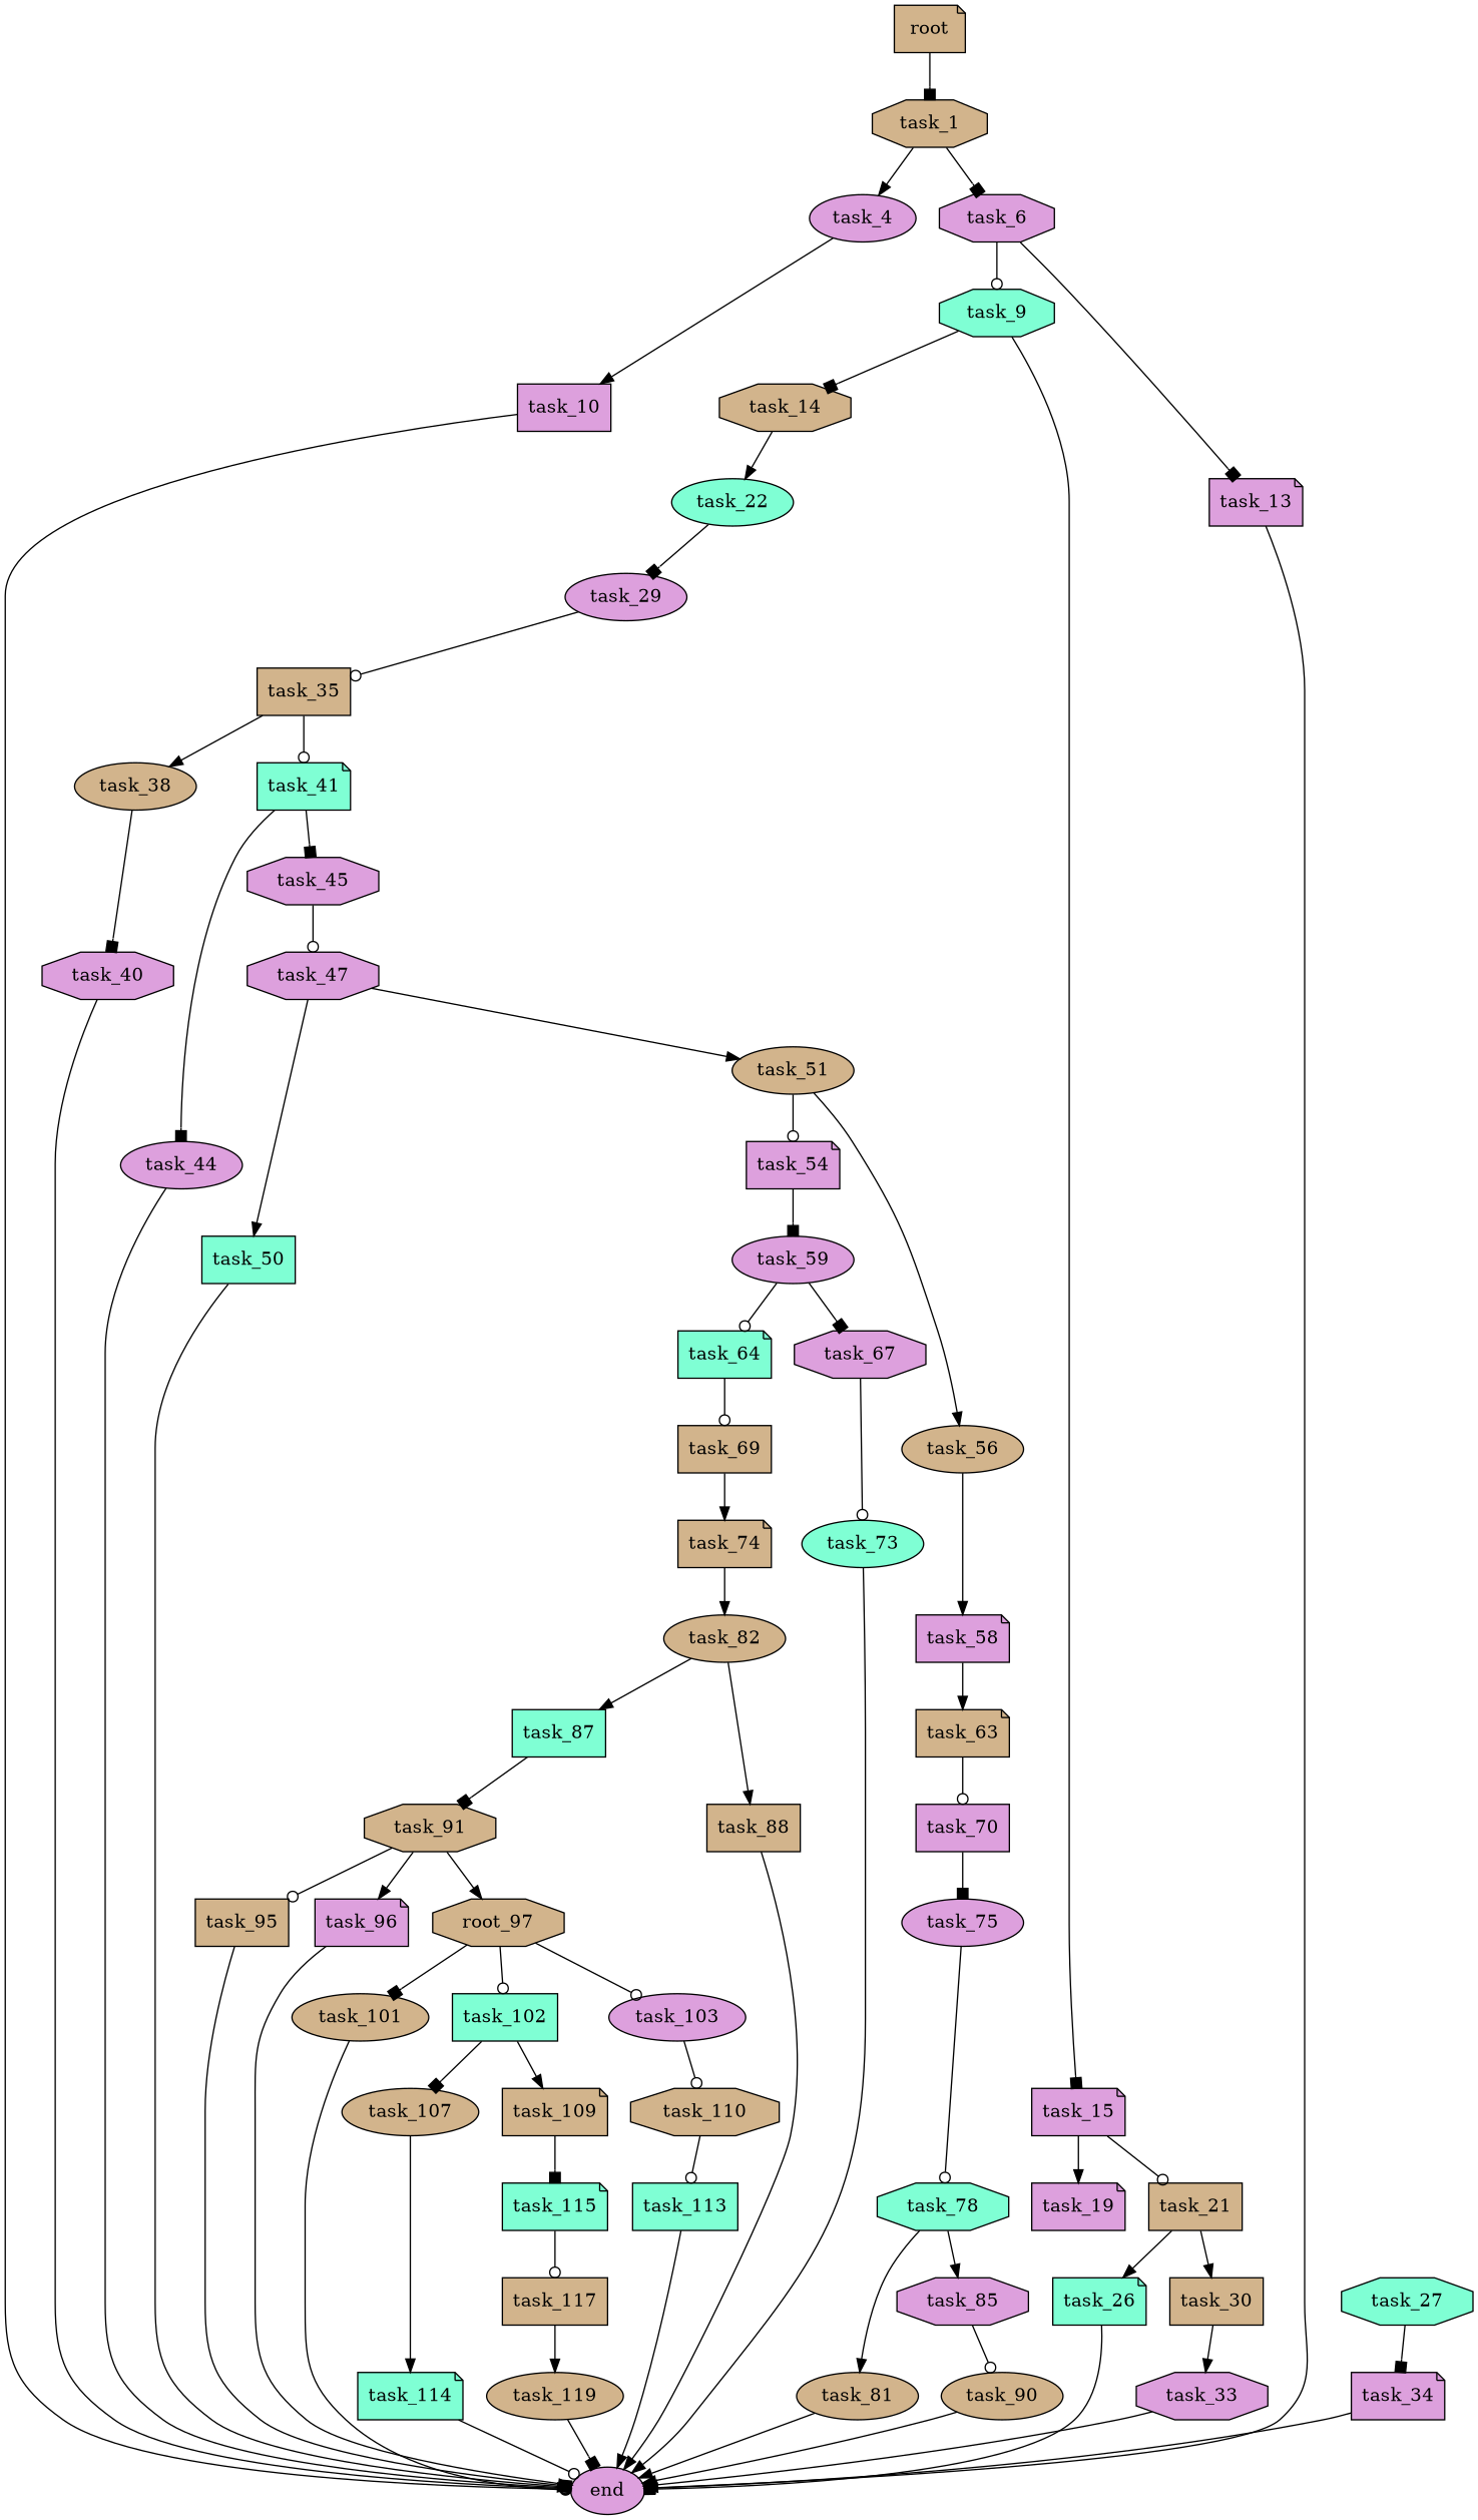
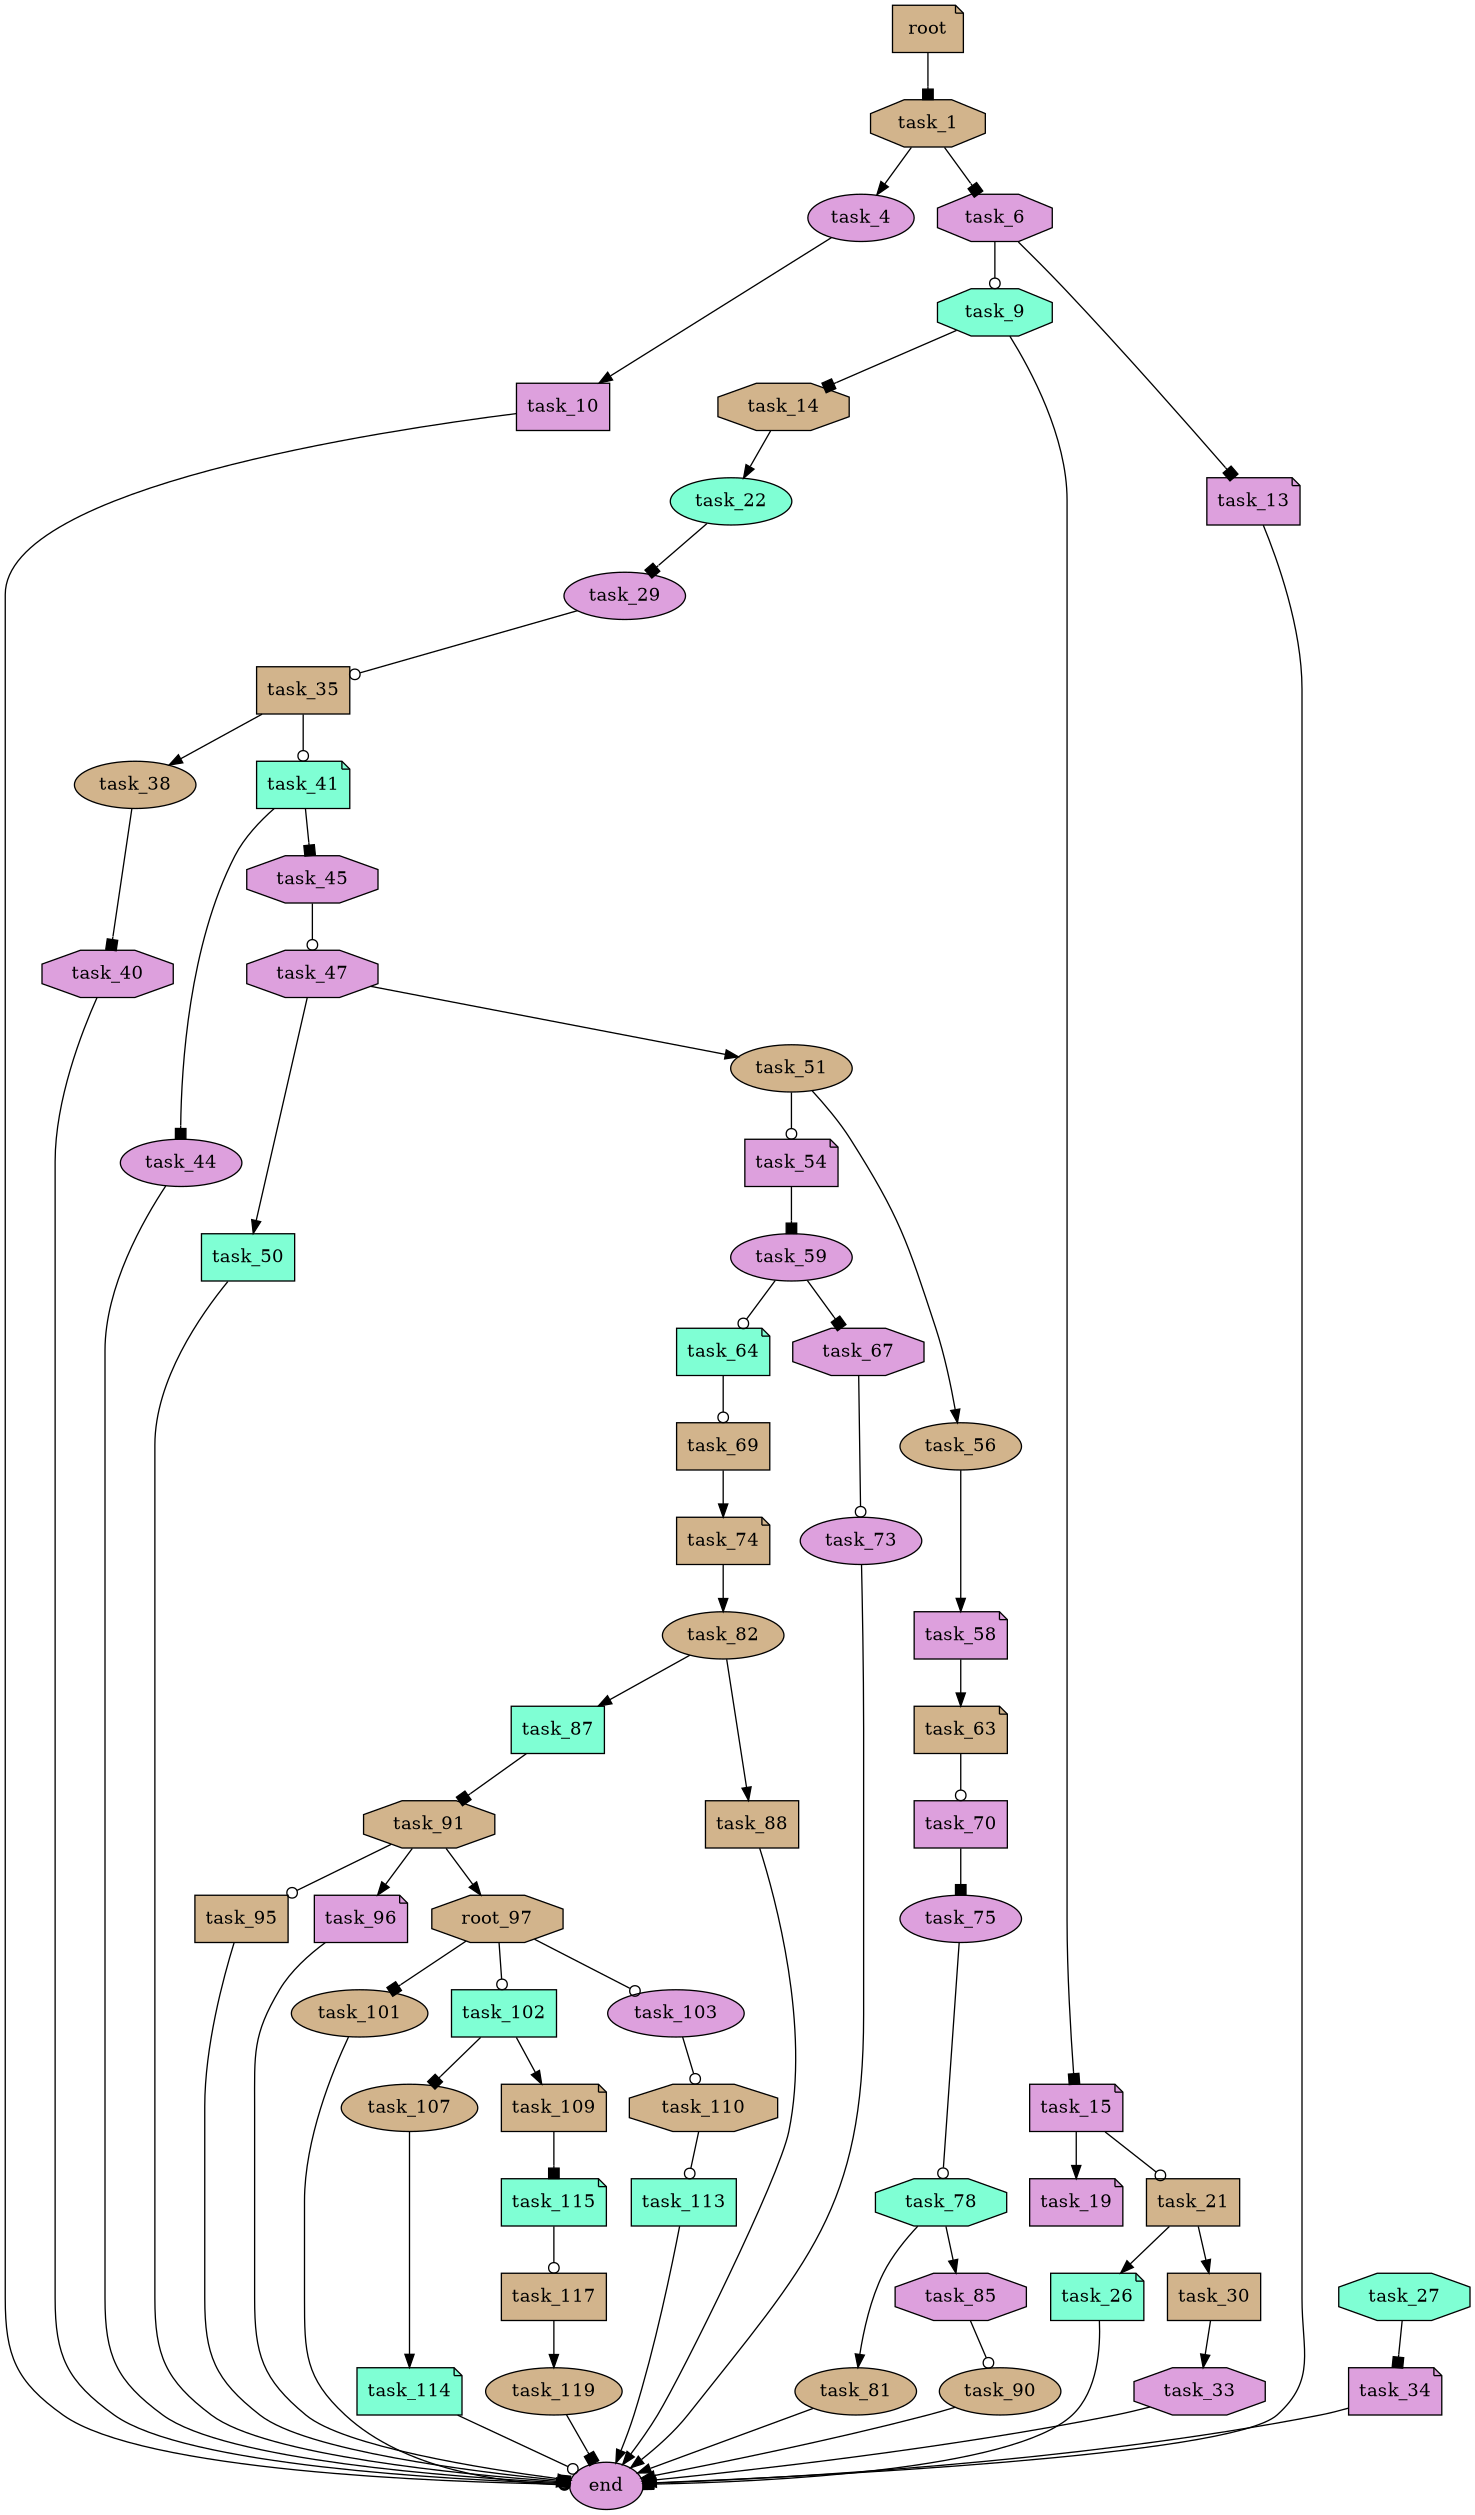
  digraph {
    node [fillcolor=tan shape=ellipse style=filled]
    edge [arrowhead=normal]
    root [shape=note]
    task_1 [shape=octagon]
    task_4 [fillcolor=plum]
    task_6 [fillcolor=plum shape=octagon]
    task_10 [fillcolor=plum shape=box]
    task_9 [fillcolor=aquamarine shape=octagon]
    task_13 [fillcolor=plum shape=note]
    end [fillcolor=plum]
    task_14 [shape=octagon]
    task_15 [fillcolor=plum shape=note]
    task_22 [fillcolor=aquamarine]
    task_19 [fillcolor=plum shape=note]
    task_21 [shape=box]
    task_29 [fillcolor=plum]
    task_26 [fillcolor=aquamarine shape=note]
    task_30 [shape=box]
    task_27 [fillcolor=aquamarine shape=octagon]
    task_34 [fillcolor=plum shape=note]
    task_33 [fillcolor=plum shape=octagon]
    task_35 [shape=box]
    task_38
    task_41 [fillcolor=aquamarine shape=note]
    task_40 [fillcolor=plum shape=octagon]
    task_44 [fillcolor=plum]
    task_45 [fillcolor=plum shape=octagon]
    task_47 [fillcolor=plum shape=octagon]
    task_50 [fillcolor=aquamarine shape=box]
    task_51
    task_54 [fillcolor=plum shape=note]
    task_56
    task_59 [fillcolor=plum]
    task_58 [fillcolor=plum shape=note]
    task_64 [fillcolor=aquamarine shape=note]
    task_67 [fillcolor=plum shape=octagon]
    task_63 [shape=note]
    task_70 [fillcolor=plum shape=box]
    task_69 [shape=box]
-   task_73 [fillcolor=aquamarine]
+   task_73 [fillcolor=plum]
    task_75 [fillcolor=plum]
    task_74 [shape=note]
    task_82
    task_78 [fillcolor=aquamarine shape=octagon]
    task_87 [fillcolor=aquamarine shape=box]
    task_88 [shape=box]
    task_81
    task_85 [fillcolor=plum shape=octagon]
    task_90
    task_91 [shape=octagon]
    task_95 [shape=box]
    task_96 [fillcolor=plum shape=note]
    n51 [label=root_97 shape=octagon]
    task_101
    task_102 [fillcolor=aquamarine shape=box]
    task_103 [fillcolor=plum]
    task_107
    task_109 [shape=note]
    task_110 [shape=octagon]
    task_114 [fillcolor=aquamarine shape=note]
    task_115 [fillcolor=aquamarine shape=note]
    task_113 [fillcolor=aquamarine shape=box]
    task_117 [shape=box]
    task_119
    root -> task_1 [arrowhead=box]
    task_1 -> task_4
    task_1 -> task_6 [arrowhead=box]
    task_4 -> task_10
    task_6 -> task_9 [arrowhead=odot]
    task_6 -> task_13 [arrowhead=box]
    task_10 -> end [arrowhead=odot]
    task_9 -> task_14 [arrowhead=box]
    task_9 -> task_15 [arrowhead=box]
    task_13 -> end
    task_14 -> task_22
    task_15 -> task_19
    task_15 -> task_21 [arrowhead=odot]
    task_22 -> task_29 [arrowhead=box]
    task_21 -> task_26
    task_21 -> task_30
    task_29 -> task_35 [arrowhead=odot]
    task_26 -> end [arrowhead=box]
    task_30 -> task_33
    task_27 -> task_34 [arrowhead=box]
    task_34 -> end [arrowhead=box]
    task_33 -> end
    task_35 -> task_38
    task_35 -> task_41 [arrowhead=odot]
    task_38 -> task_40 [arrowhead=box]
    task_41 -> task_44 [arrowhead=box]
    task_41 -> task_45 [arrowhead=box]
    task_40 -> end [arrowhead=odot]
    task_44 -> end
    task_45 -> task_47 [arrowhead=odot]
    task_47 -> task_50
    task_47 -> task_51
    task_50 -> end [arrowhead=box]
    task_51 -> task_54 [arrowhead=odot]
    task_51 -> task_56
    task_54 -> task_59 [arrowhead=box]
    task_56 -> task_58
    task_59 -> task_64 [arrowhead=odot]
    task_59 -> task_67 [arrowhead=box]
    task_58 -> task_63
    task_64 -> task_69 [arrowhead=odot]
    task_67 -> task_73 [arrowhead=odot]
    task_63 -> task_70 [arrowhead=odot]
    task_70 -> task_75 [arrowhead=box]
    task_69 -> task_74
    task_73 -> end
    task_75 -> task_78 [arrowhead=odot]
    task_74 -> task_82
    task_82 -> task_87
    task_82 -> task_88
    task_78 -> task_81
    task_78 -> task_85
    task_87 -> task_91 [arrowhead=box]
    task_88 -> end
    task_81 -> end
    task_85 -> task_90 [arrowhead=odot]
    task_90 -> end
    task_91 -> task_95 [arrowhead=odot]
    task_91 -> task_96
    task_91 -> n51
    task_95 -> end [arrowhead=box]
    task_96 -> end
    n51 -> task_101 [arrowhead=box]
    n51 -> task_102 [arrowhead=odot]
    n51 -> task_103 [arrowhead=odot]
    task_101 -> end [arrowhead=odot]
    task_102 -> task_107 [arrowhead=box]
    task_102 -> task_109
    task_103 -> task_110 [arrowhead=odot]
    task_107 -> task_114
    task_109 -> task_115 [arrowhead=box]
    task_110 -> task_113 [arrowhead=odot]
    task_114 -> end [arrowhead=odot]
    task_115 -> task_117 [arrowhead=odot]
    task_113 -> end
    task_117 -> task_119
    task_119 -> end [arrowhead=box]
  }
